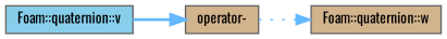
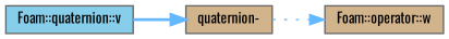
  digraph {
    fontname=Oswald
    rankdir=LR
    node [color=grey40 fillcolor=tan fontname=Oswald fontsize=10 shape=box style=filled]
    edge [color=steelblue1 fontname=Oswald fontsize=10 labelfontname=Helvetica labelfontsize=10]
-   n1 [color=gray40 fontcolor=black height=0.2 label="operator-" width=0.4]
-   n2 [height=0.2 label="Foam::quaternion::w" width=0.4]
+   n1 [color=gray40 fontcolor=black height=0.2 label="quaternion-" width=0.4]
+   n2 [height=0.2 label="Foam::operator::w" width=0.4]
    n3 [fillcolor=skyblue height=0.2 label="Foam::quaternion::v" width=0.4]
    n1 -> n2 [style=dotted]
    n3 -> n1 [style=bold]
  }
